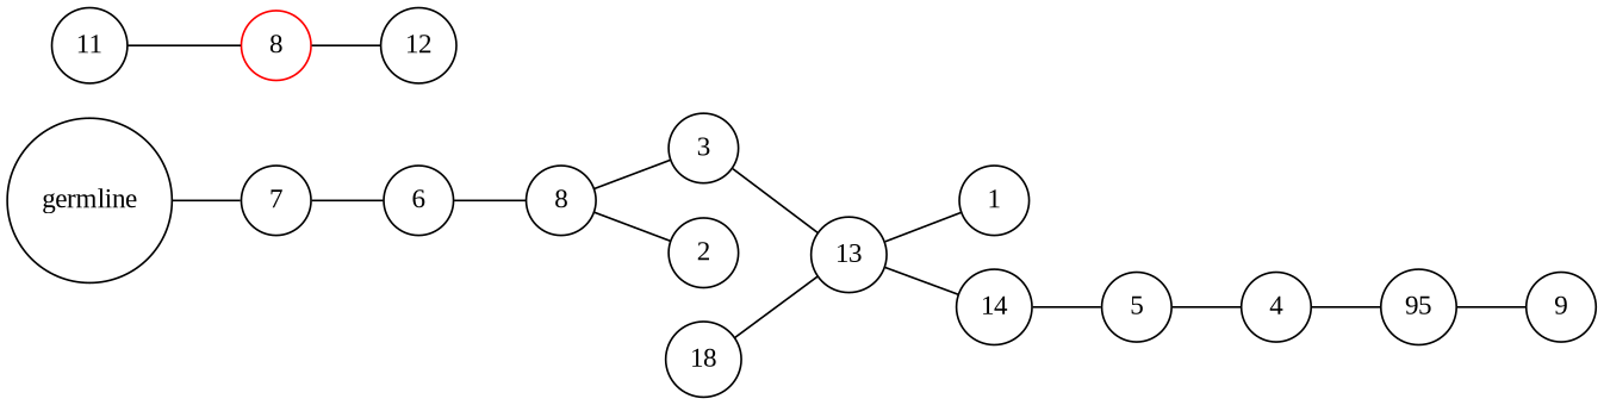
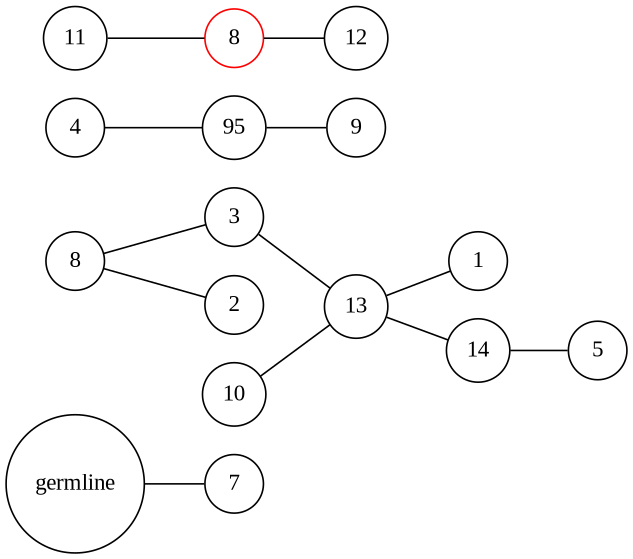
  graph {
    fontname="Liberation Serif"
    rankdir=LR
    splines=line
    node [fontname="Liberation Serif" shape=circle]
    edge [fontname="Liberation Serif"]
    n1 [label=germline]
    n2 [label=7]
-   n3 [label=6]
    n4 [label=8]
    n5 [label=3]
    n6 [label=2]
    n7 [label=13]
-   n8 [label=18]
+   n8 [label=10]
    n9 [label=1]
    n10 [label=14]
    n11 [label=5]
    n12 [label=4]
    n13 [label=95]
    n14 [label=9]
    n15 [label=11]
    n16 [color=red label=8]
    n17 [label=12]
    n1 -- n2
-   n2 -- n3
-   n3 -- n4
    n4 -- n5
    n4 -- n6
    n5 -- n7
    n7 -- n9
    n7 -- n10
    n8 -- n7
    n10 -- n11
-   n11 -- n12
    n12 -- n13
    n13 -- n14
    n15 -- n16
    n16 -- n17
  }
